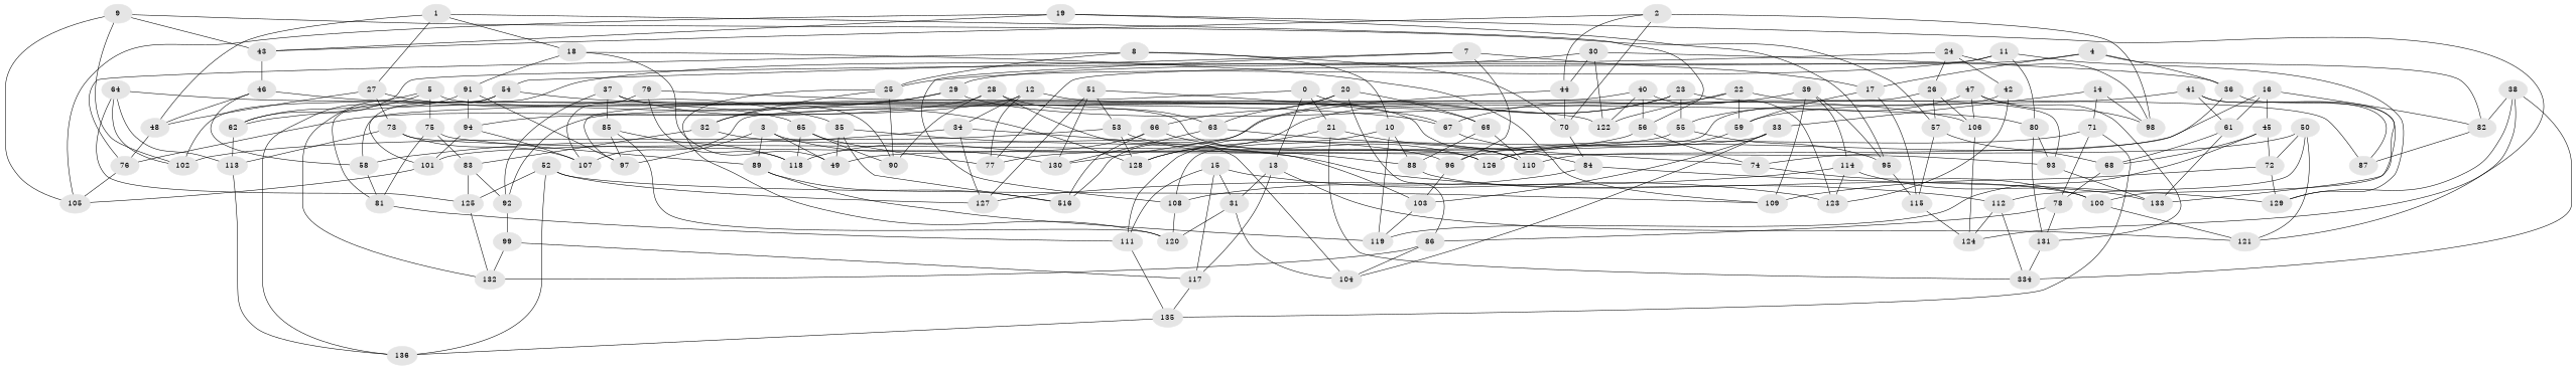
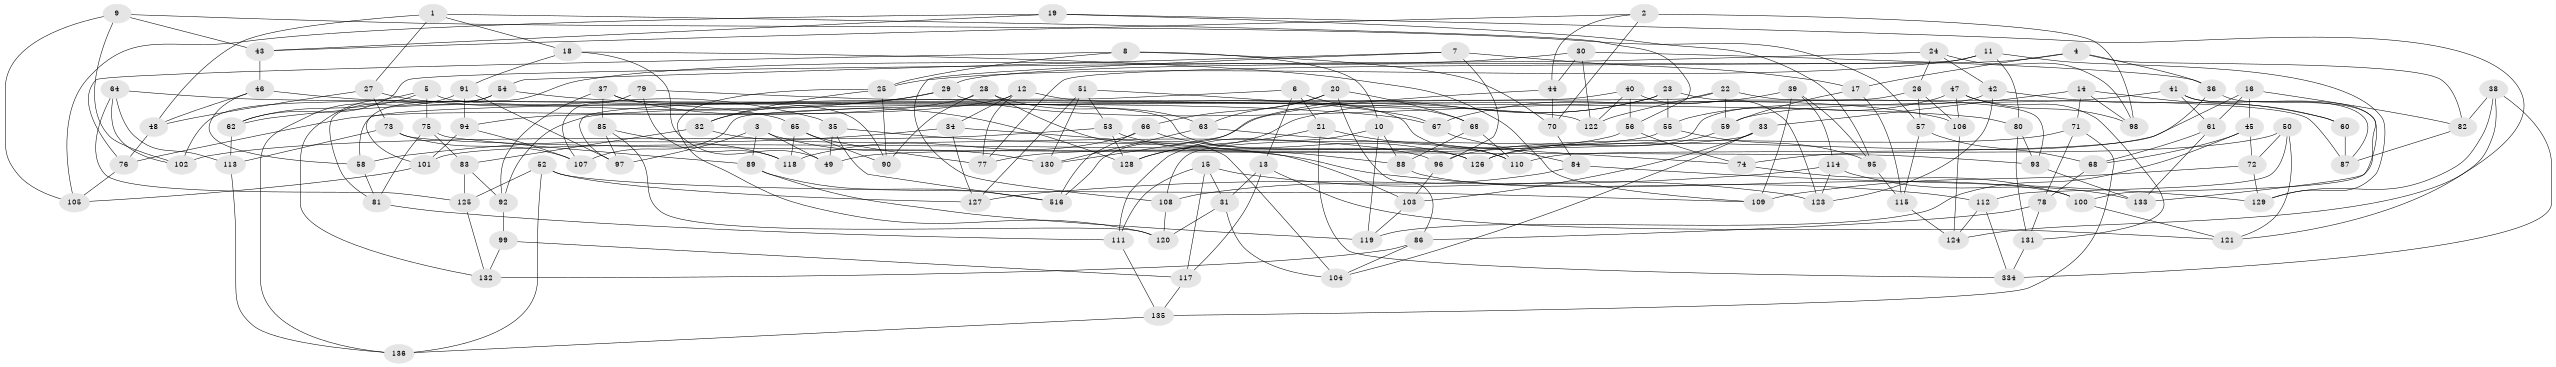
  graph {
    node [color=gray90 style=filled]
    1
    18
    27
    48
    56
    49
    91
    109
    35
    73
    76
    77
    74
    2
    43
    44
    70
    98
    46
    n20 [label=516]
    84
    3
    89
    97
    130
    119
    4
    17
    29
    36
    82
    59
    115
    62
    32
    106
    110
    100
    87
    5
    75
    102
    126
    113
    83
    81
-   6 [label=0]
+   6
    13
    21
    69
    31
    117
    121
    128
    n55 [label=334]
    88
    7
    54
    96
    108
    67
    132
    103
    120
    8
    10
    25
    111
    90
    105
    9
    57
    68
    135
    11
    80
    129
    93
    131
    12
    34
    94
    58
    127
    101
    107
    104
    14
    33
+   60
    71
    78
    15
    123
    16
    45
    61
    72
    133
    124
    136
    19
    95
    20
    63
    66
    86
    118
    22
    122
    23
    55
    24
    26
    42
    92
    99
    112
    28
    30
    125
    37
    85
    38
    39
    114
    40
    41
    65
    47
    50
    51
    53
    52
    64
    79
    1 -- 18
    1 -- 27
    1 -- 48
    1 -- 56
    18 -- 49
    18 -- 91
    18 -- 109
    27 -- 48
    27 -- 35
    27 -- 73
    48 -- 76
    56 -- 77
    56 -- 74
    91 -- 97
    91 -- 94
    91 -- 136
    35 -- 49
    35 -- n20
    35 -- 112
    73 -- 113
    73 -- 93
    73 -- 107
    76 -- 105
    74 -- 100
    2 -- 43
    2 -- 44
    2 -- 70
    2 -- 98
    43 -- 46
    44 -- 70
    44 -- n20
    70 -- 84
    46 -- 48
    46 -- 58
    46 -- 65
    84 -- 108
    84 -- 129
    3 -- 49
    3 -- 89
    3 -- 97
    3 -- 130
    89 -- n20
    89 -- 119
    4 -- 17
    4 -- 29
    4 -- 36
    4 -- 82
    17 -- 59
    17 -- 115
    29 -- 62
    29 -- 32
    29 -- 106
    36 -- 110
    36 -- 100
    82 -- 87
    59 -- 126
    115 -- 124
    62 -- 113
    32 -- 83
    32 -- 96
    106 -- 124
    100 -- 121
    5 -- 62
    5 -- 75
    5 -- 102
    5 -- 126
    75 -- 89
    75 -- 83
    75 -- 81
    113 -- 136
    83 -- 92
    83 -- 125
    81 -- 111
    6 -- 97
    6 -- 13
    6 -- 21
    6 -- 69
    13 -- 31
    13 -- 117
    13 -- 121
    21 -- 110
    21 -- 128
    21 -- n55
    69 -- 110
    69 -- 88
    31 -- 120
    31 -- 104
    117 -- 135
    88 -- 100
    7 -- 17
    7 -- 54
    7 -- 96
    7 -- 108
    54 -- 81
    54 -- 67
    54 -- 132
    96 -- 103
    108 -- 120
    67 -- 84
    103 -- 119
    8 -- 76
    8 -- 70
    8 -- 10
    8 -- 25
    10 -- 119
    10 -- 88
    10 -- 111
    25 -- 32
    25 -- 120
    25 -- 90
    111 -- 135
    9 -- 43
    9 -- 102
    9 -- 105
    9 -- 57
    57 -- 115
    57 -- 68
    68 -- 78
    135 -- 136
    11 -- 77
    11 -- 25
    11 -- 80
    11 -- 129
    80 -- 93
    80 -- 131
    93 -- 133
    131 -- n55
    12 -- 77
    12 -- 110
    12 -- 34
    12 -- 94
    34 -- 103
    34 -- 58
    34 -- 127
    94 -- 101
    94 -- 107
    58 -- 81
    101 -- 105
    14 -- 98
    14 -- 33
+   14 -- 60
    14 -- 71
    33 -- 49
    33 -- 103
    33 -- 104
+   60 -- 87
    71 -- 96
    71 -- 135
    71 -- 78
    78 -- 131
    78 -- 86
    15 -- 31
    15 -- 117
    15 -- 111
    15 -- 123
    16 -- 82
    16 -- 126
    16 -- 45
    16 -- 61
    45 -- 119
    45 -- 68
    45 -- 72
    61 -- 68
    61 -- 133
    72 -- 109
    72 -- 129
    19 -- 43
    19 -- 105
    19 -- 124
    19 -- 95
    95 -- 115
    20 -- 69
    20 -- 63
    20 -- 66
    20 -- 86
    63 -- 74
    63 -- 130
    66 -- n20
    66 -- 126
    66 -- 118
    86 -- 132
    86 -- 104
    22 -- 59
    22 -- 87
    22 -- 58
    22 -- 122
    23 -- 130
    23 -- 128
    23 -- 93
    23 -- 55
    55 -- 101
    55 -- 95
    24 -- 98
    24 -- 62
    24 -- 26
    24 -- 42
    26 -- 106
    26 -- 57
    26 -- 92
    42 -- 108
+   42 -- 60
    42 -- 123
    92 -- 99
    99 -- 117
    99 -- 132
    112 -- n55
    112 -- 124
    28 -- 76
    28 -- 90
    28 -- 104
    28 -- 63
    30 -- 44
    30 -- 36
    30 -- 101
    30 -- 122
    125 -- 132
    37 -- 128
    37 -- 90
    37 -- 92
    37 -- 85
    85 -- 97
    85 -- 120
    85 -- 118
    38 -- 82
    38 -- 121
    38 -- n55
    38 -- 129
    39 -- 109
    39 -- 67
    39 -- 95
    39 -- 114
    114 -- 127
    114 -- 123
    114 -- 133
    40 -- 56
    40 -- 107
    40 -- 123
    40 -- 122
    41 -- 59
    41 -- 87
    41 -- 61
    41 -- 133
    65 -- 77
    65 -- 90
    65 -- 118
    47 -- 98
    47 -- 106
    47 -- 131
    47 -- 55
    50 -- 74
    50 -- 121
    50 -- 72
    50 -- 112
    51 -- 130
    51 -- 67
    51 -- 127
    51 -- 53
    53 -- 102
    53 -- 128
    53 -- 88
    52 -- 109
    52 -- 127
    52 -- 136
    52 -- 125
    64 -- 102
    64 -- 113
    64 -- 80
    64 -- 125
    79 -- 107
    79 -- 118
    79 -- 122
  }
